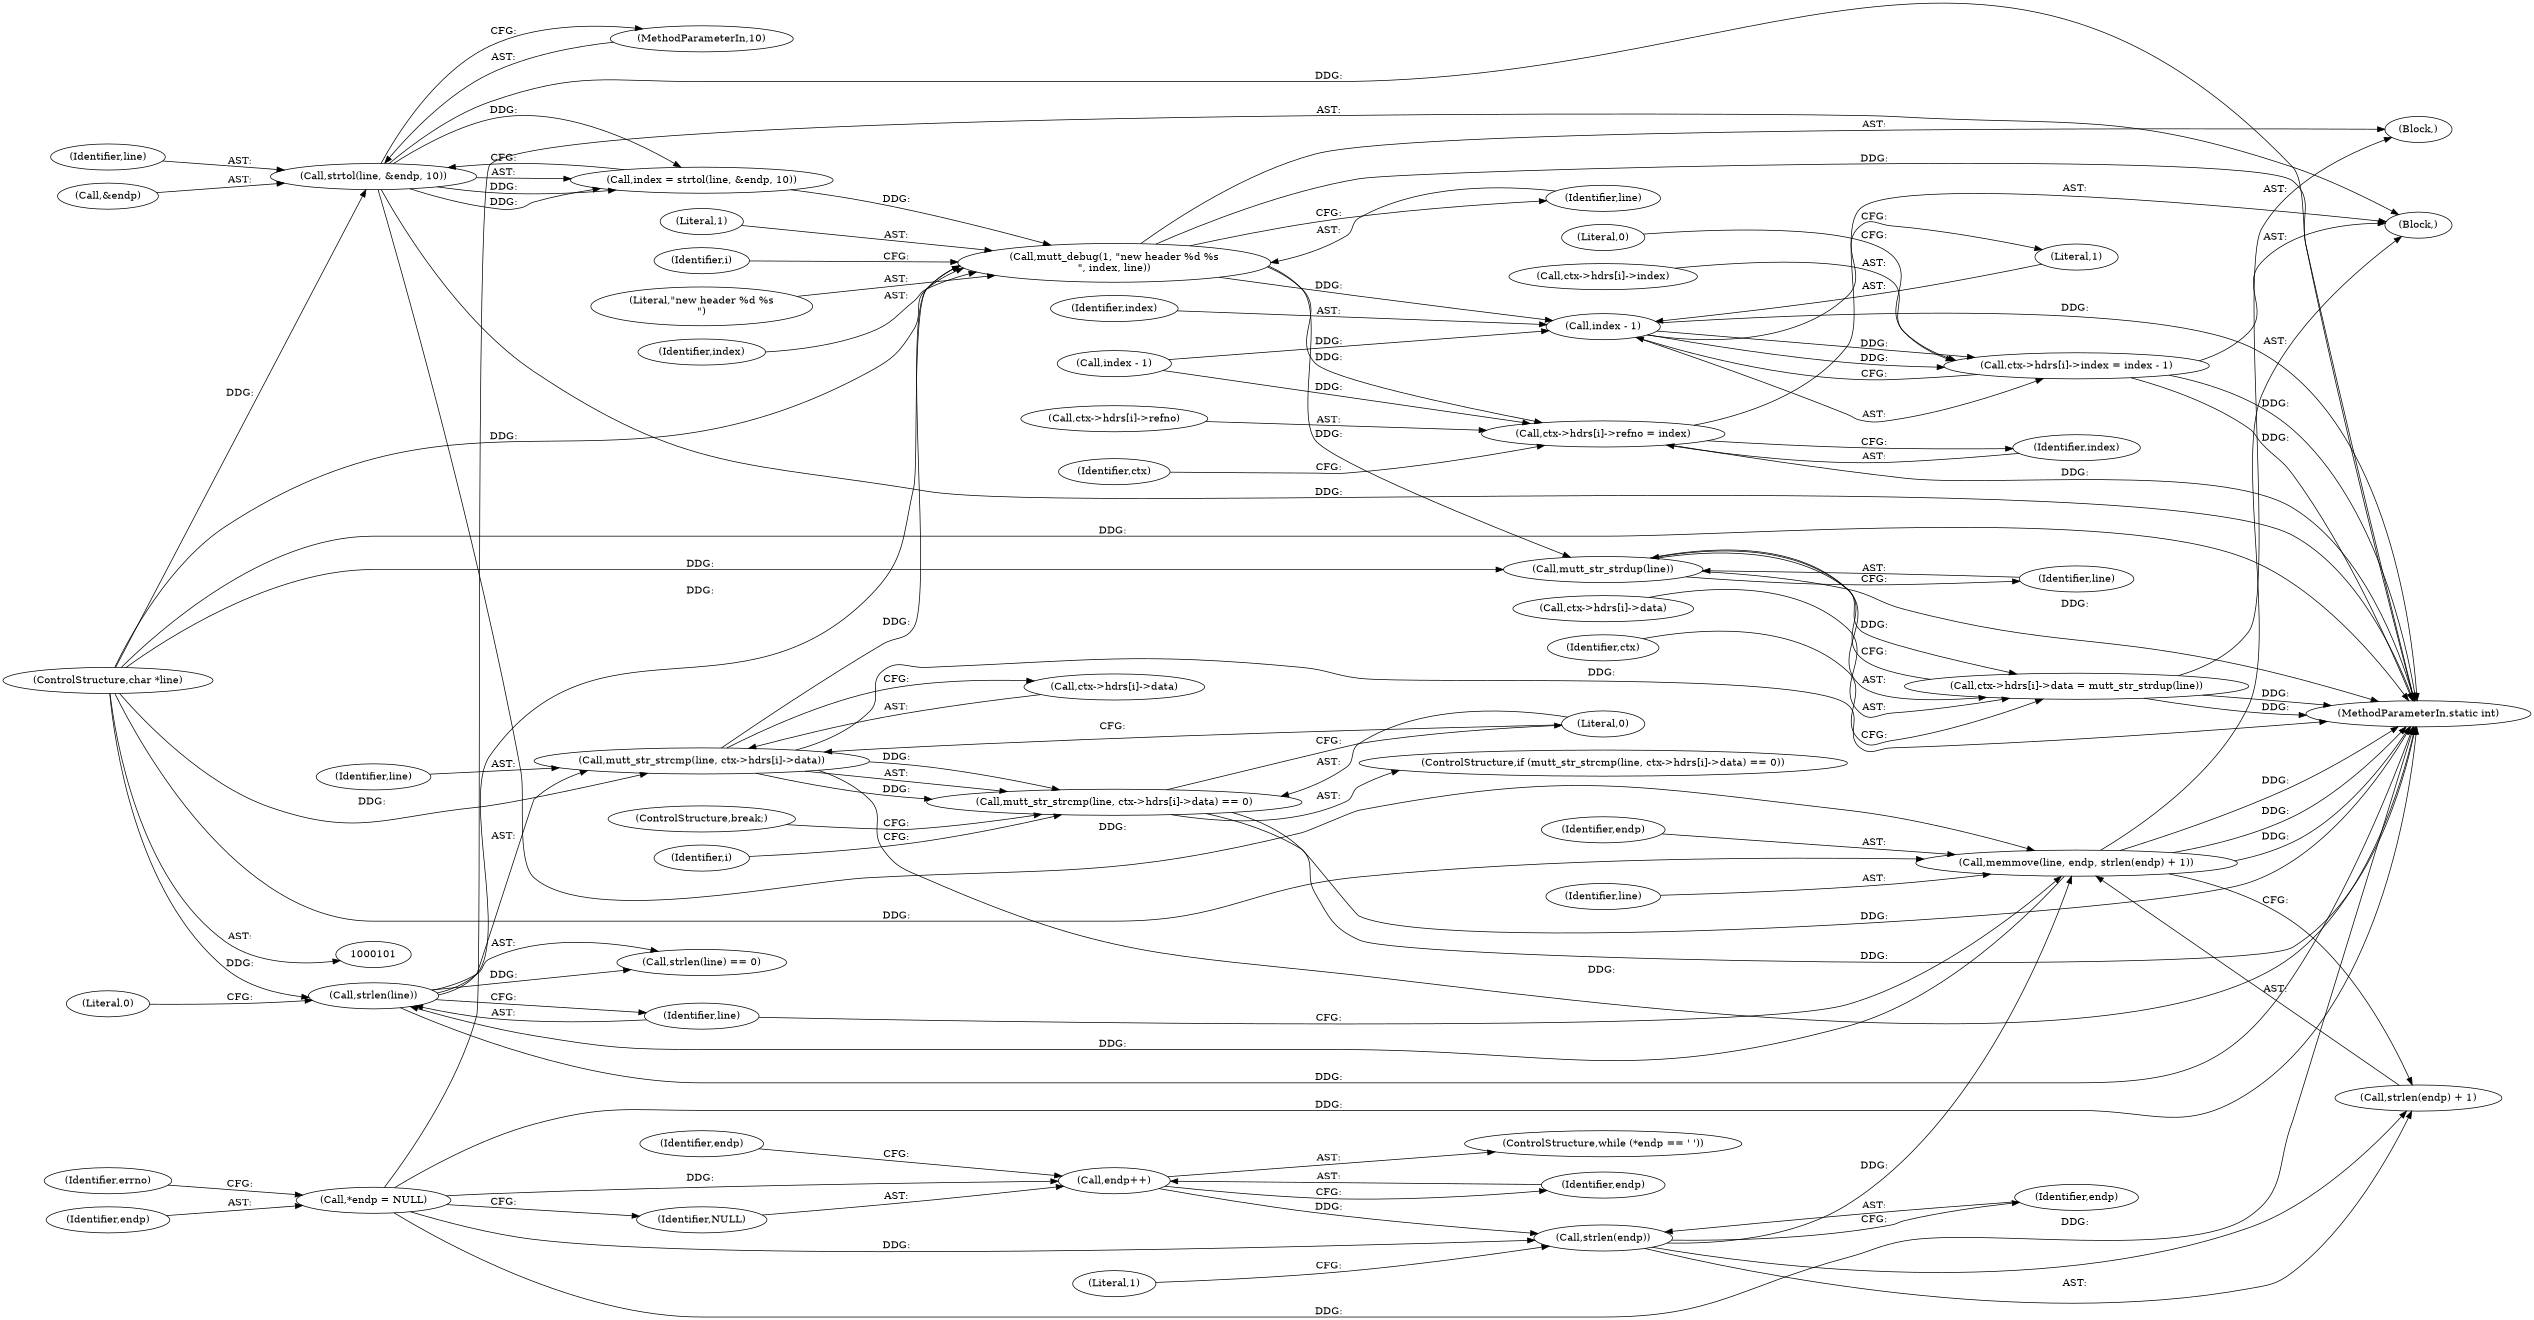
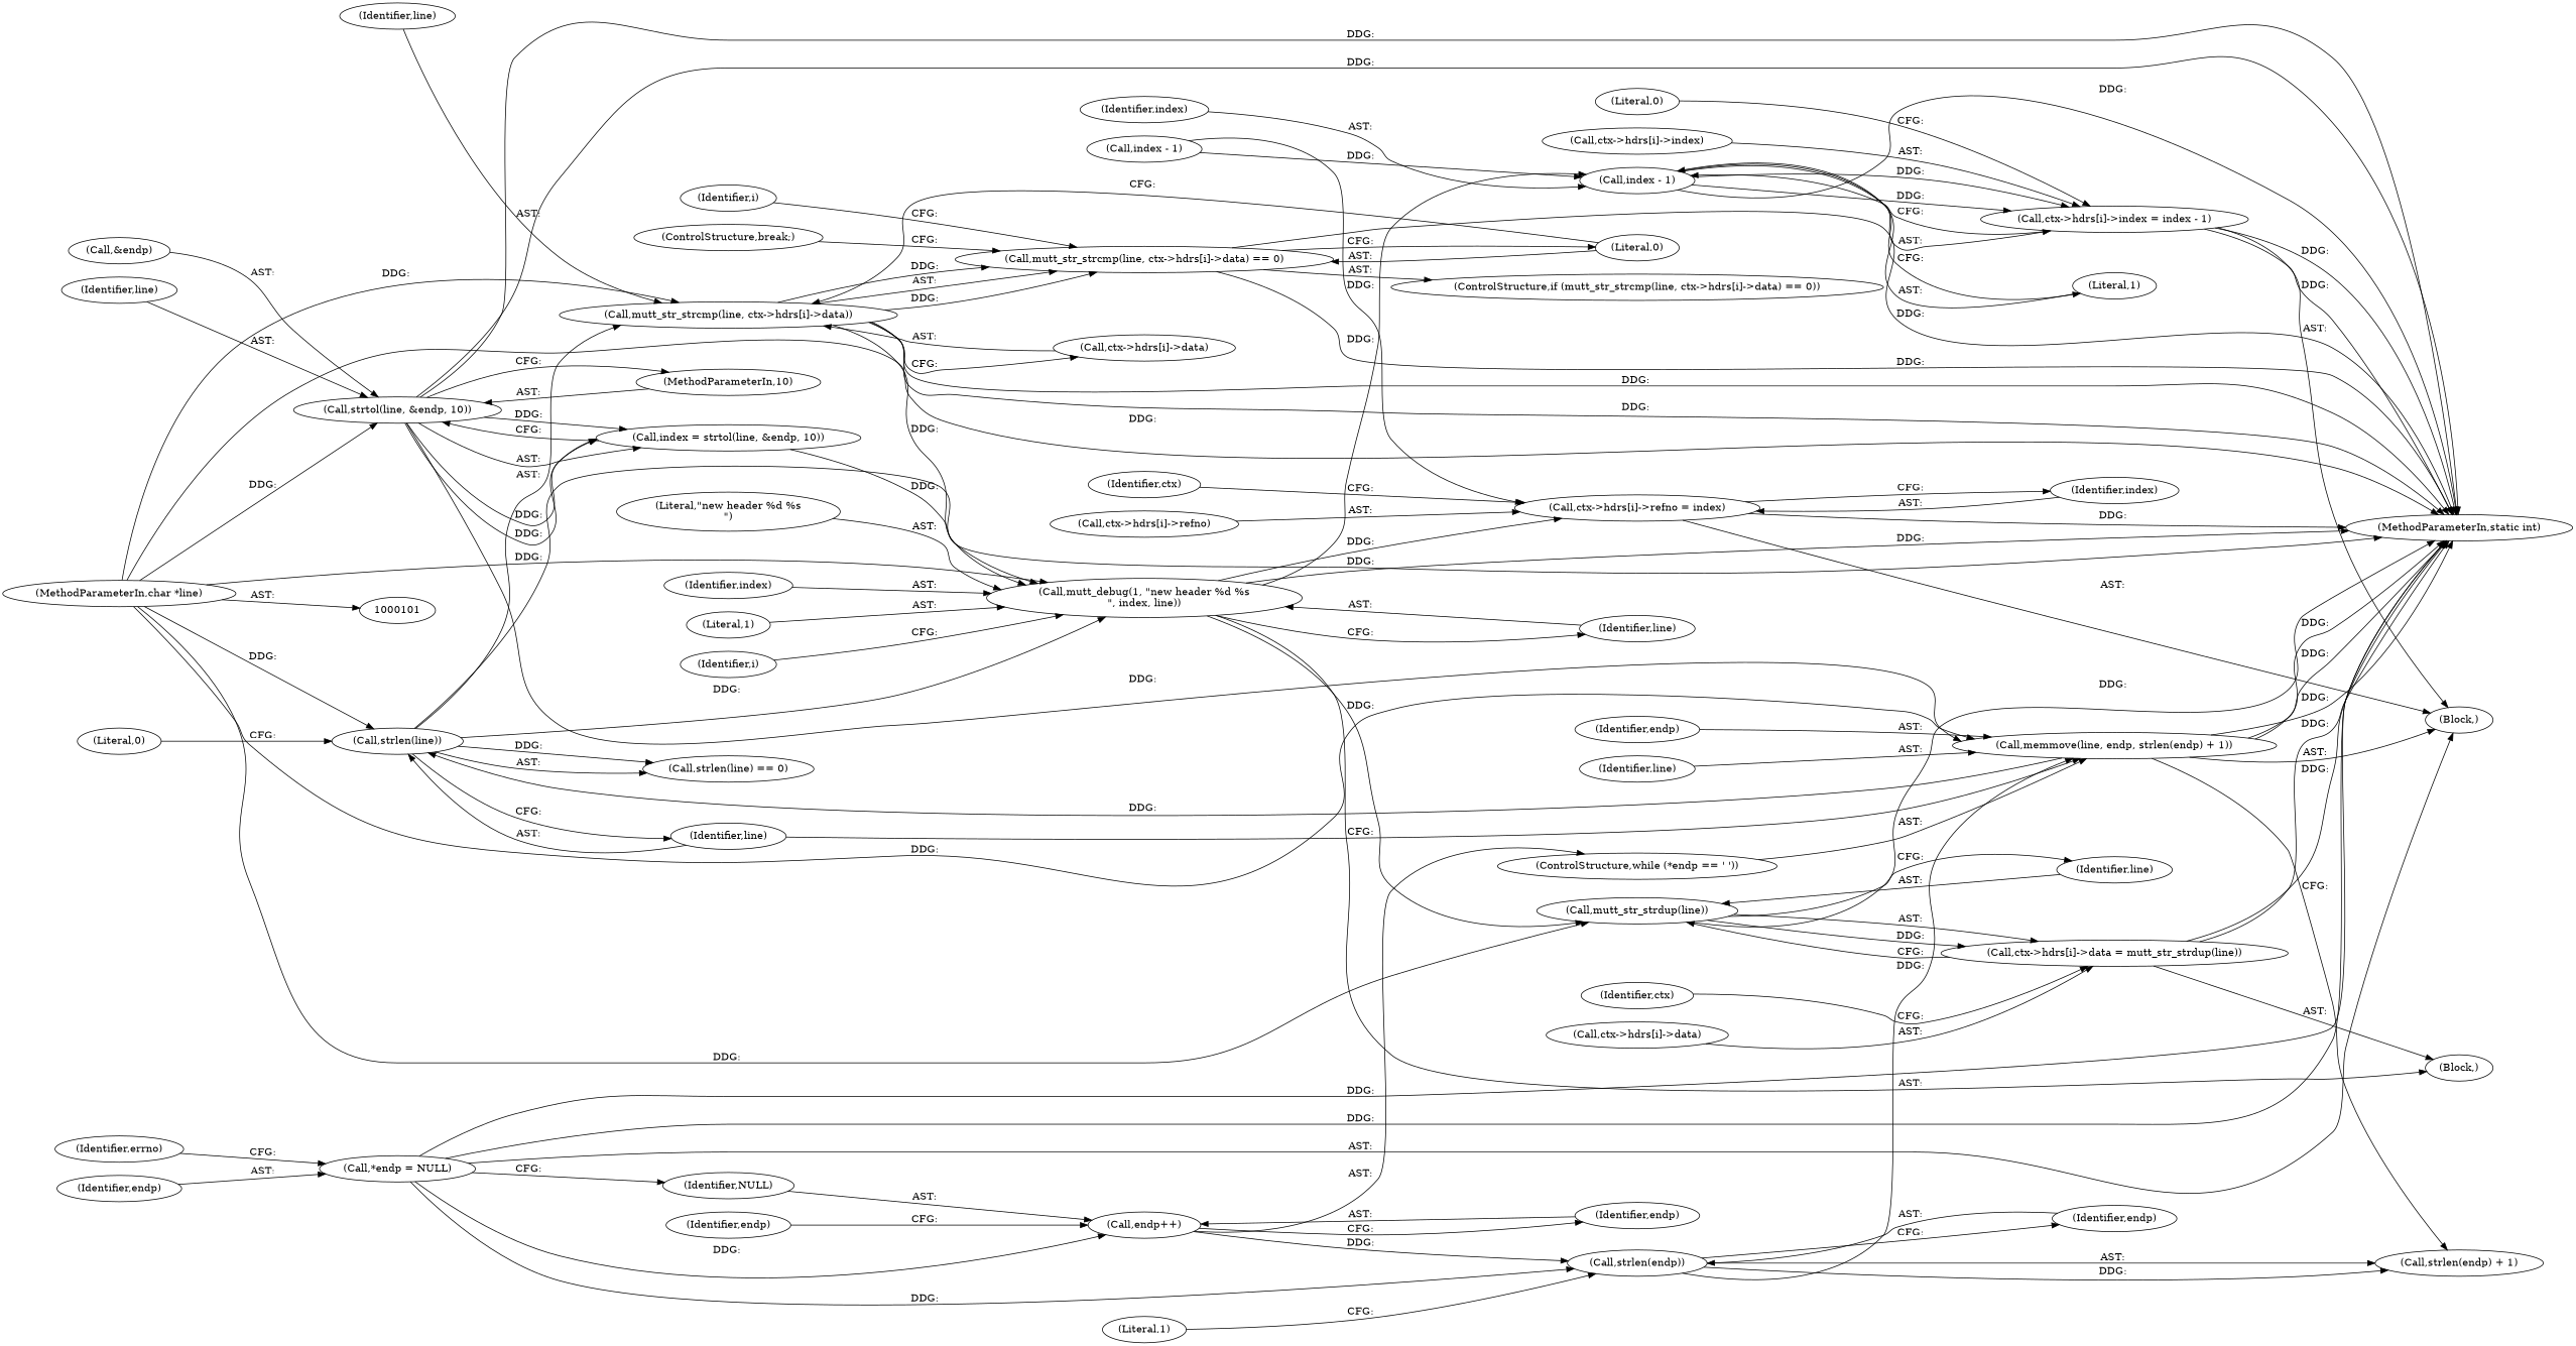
  digraph {
    rankdir=LR
    n1 [label="(Call,mutt_str_strcmp(line, ctx->hdrs[i]->data))"]
    n2 [label="(Call,mutt_str_strcmp(line, ctx->hdrs[i]->data) == 0)"]
    n3 [label="(Call,mutt_debug(1, \"new header %d %s\n\", index, line))"]
    n4 [label="(MethodParameterIn,static int)"]
    n5 [label="(Call,ctx->hdrs[i]->data)"]
    n6 [label="(Literal,0)"]
    n7 [label="(ControlStructure,if (mutt_str_strcmp(line, ctx->hdrs[i]->data) == 0))"]
    n8 [label="(Call,mutt_str_strdup(line))"]
    n9 [label="(Call,ctx->hdrs[i]->refno = index)"]
    n10 [label="(Call,index - 1)"]
    n11 [label="(Identifier,line)"]
    n12 [label="(Block,)"]
    n13 [label="(Call,strlen(line))"]
    n14 [label="(Call,strlen(line) == 0)"]
    n15 [label="(Identifier,line)"]
    n16 [label="(Call,memmove(line, endp, strlen(endp) + 1))"]
    n17 [label="(Block,)"]
    n18 [label="(Call,strlen(endp) + 1)"]
    n19 [label="(Call,strtol(line, &endp, 10))"]
    n20 [label="(Call,index = strtol(line, &endp, 10))"]
    n21 [label="(MethodParameterIn,10)"]
-   n22 [label="(ControlStructure,char *line)"]
+   n22 [label="(MethodParameterIn,char *line)"]
    1000101
    n24 [label="(Call,ctx->hdrs[i]->data = mutt_str_strdup(line))"]
    n25 [label="(Identifier,line)"]
    n26 [label="(Call,strlen(endp))"]
    n27 [label="(Identifier,endp)"]
    n28 [label="(Call,*endp = NULL)"]
    n29 [label="(Call,endp++)"]
    n30 [label="(Identifier,NULL)"]
    n31 [label="(ControlStructure,while (*endp == ' '))"]
    n32 [label="(Identifier,endp)"]
    n33 [label="(Identifier,index)"]
    n34 [label="(Call,ctx->hdrs[i]->index = index - 1)"]
    n35 [label="(Literal,1)"]
    n36 [label="(Identifier,errno)"]
    n37 [label="(Identifier,index)"]
    n38 [label="(Identifier,ctx)"]
    n39 [label="(Call,ctx->hdrs[i]->refno)"]
    n40 [label="(Identifier,endp)"]
    n41 [label="(Literal,1)"]
    n42 [label="(Identifier,ctx)"]
    n43 [label="(Identifier,line)"]
    n44 [label="(Identifier,i)"]
    n45 [label="(Literal,1)"]
    n46 [label="(Call,index - 1)"]
    n47 [label="(Literal,0)"]
    n48 [label="(Identifier,line)"]
    n49 [label="(Call,ctx->hdrs[i]->index)"]
    n50 [label="(Identifier,endp)"]
    n51 [label="(Literal,\"new header %d %s\n\")"]
    n52 [label="(Identifier,index)"]
    n53 [label="(Identifier,line)"]
    n54 [label="(Call,&endp)"]
    n55 [label="(Call,ctx->hdrs[i]->data)"]
    n56 [label="(Literal,0)"]
    n57 [label="(ControlStructure,break;)"]
    n58 [label="(Identifier,i)"]
    n59 [label="(Identifier,endp)"]
    n1 -> n2 [label="AST: "]
    n1 -> n2 [label="DDG: "]
    n1 -> n2 [label="DDG: "]
    n1 -> n3 [label="DDG: "]
    n1 -> n4 [label="DDG: "]
    n1 -> n4 [label="DDG: "]
    n1 -> n5 [label="CFG: "]
    n2 -> n4 [label="DDG: "]
    n2 -> n4 [label="DDG: "]
    n2 -> n6 [label="CFG: "]
    n2 -> n7 [label="AST: "]
    n3 -> n4 [label="DDG: "]
    n3 -> n8 [label="DDG: "]
    n3 -> n9 [label="DDG: "]
    n3 -> n10 [label="DDG: "]
    n3 -> n11 [label="CFG: "]
    n3 -> n12 [label="AST: "]
    n5 -> n1 [label="AST: "]
    n6 -> n1 [label="CFG: "]
    n6 -> n2 [label="AST: "]
    n8 -> n4 [label="DDG: "]
    n8 -> n24 [label="AST: "]
    n8 -> n24 [label="DDG: "]
    n8 -> n25 [label="CFG: "]
    n9 -> n4 [label="DDG: "]
    n9 -> n17 [label="AST: "]
    n9 -> n33 [label="CFG: "]
    n10 -> n4 [label="DDG: "]
    n10 -> n34 [label="AST: "]
    n10 -> n34 [label="DDG: "]
    n10 -> n34 [label="DDG: "]
    n10 -> n35 [label="CFG: "]
    n11 -> n3 [label="AST: "]
    n13 -> n1 [label="AST: "]
    n13 -> n3 [label="DDG: "]
    n13 -> n4 [label="DDG: "]
    n13 -> n14 [label="AST: "]
    n13 -> n14 [label="DDG: "]
    n13 -> n15 [label="CFG: "]
    n15 -> n13 [label="AST: "]
    n15 -> n16 [label="CFG: "]
    n16 -> n4 [label="DDG: "]
    n16 -> n4 [label="DDG: "]
    n16 -> n4 [label="DDG: "]
    n16 -> n13 [label="DDG: "]
    n16 -> n17 [label="AST: "]
    n16 -> n18 [label="CFG: "]
-   n18 -> n16 [label="AST: "]
+   n31 -> n16 [label="AST: "]
    n19 -> n4 [label="DDG: "]
    n19 -> n4 [label="DDG: "]
    n19 -> n16 [label="DDG: "]
    n19 -> n20 [label="AST: "]
    n19 -> n20 [label="DDG: "]
    n19 -> n20 [label="DDG: "]
    n19 -> n20 [label="DDG: "]
    n19 -> n21 [label="CFG: "]
    n20 -> n3 [label="DDG: "]
    n20 -> n19 [label="CFG: "]
    n21 -> n19 [label="AST: "]
    n22 -> n1 [label="DDG: "]
    n22 -> n3 [label="DDG: "]
    n22 -> n4 [label="DDG: "]
    n22 -> n8 [label="DDG: "]
    n22 -> n13 [label="DDG: "]
    n22 -> n16 [label="DDG: "]
    n22 -> n19 [label="DDG: "]
    n22 -> 1000101 [label="AST: "]
    n24 -> n4 [label="DDG: "]
    n24 -> n4 [label="DDG: "]
    n24 -> n8 [label="CFG: "]
    n24 -> n12 [label="AST: "]
    n25 -> n8 [label="AST: "]
    n26 -> n16 [label="DDG: "]
    n26 -> n18 [label="AST: "]
    n26 -> n18 [label="DDG: "]
    n26 -> n27 [label="CFG: "]
    n27 -> n26 [label="AST: "]
    n28 -> n4 [label="DDG: "]
    n28 -> n4 [label="DDG: "]
    n28 -> n17 [label="AST: "]
    n28 -> n26 [label="DDG: "]
    n28 -> n29 [label="DDG: "]
    n28 -> n30 [label="CFG: "]
    n29 -> n26 [label="DDG: "]
    n29 -> n31 [label="AST: "]
    n29 -> n32 [label="CFG: "]
    n30 -> n29 [label="AST: "]
    n32 -> n29 [label="AST: "]
    n33 -> n9 [label="AST: "]
    n34 -> n4 [label="DDG: "]
    n34 -> n4 [label="DDG: "]
    n34 -> n10 [label="CFG: "]
    n34 -> n17 [label="AST: "]
    n35 -> n10 [label="AST: "]
    n36 -> n28 [label="CFG: "]
    n37 -> n3 [label="AST: "]
    n38 -> n9 [label="CFG: "]
    n39 -> n9 [label="AST: "]
    n40 -> n29 [label="CFG: "]
    n41 -> n3 [label="AST: "]
    n42 -> n24 [label="CFG: "]
    n43 -> n16 [label="AST: "]
    n44 -> n3 [label="CFG: "]
    n45 -> n26 [label="CFG: "]
    n46 -> n9 [label="DDG: "]
    n46 -> n10 [label="DDG: "]
    n47 -> n34 [label="CFG: "]
    n48 -> n19 [label="AST: "]
    n49 -> n34 [label="AST: "]
    n50 -> n16 [label="AST: "]
    n51 -> n3 [label="AST: "]
    n52 -> n10 [label="AST: "]
    n53 -> n1 [label="AST: "]
    n54 -> n19 [label="AST: "]
    n55 -> n24 [label="AST: "]
    n56 -> n13 [label="CFG: "]
    n57 -> n2 [label="CFG: "]
    n58 -> n2 [label="CFG: "]
    n59 -> n28 [label="AST: "]
  }
